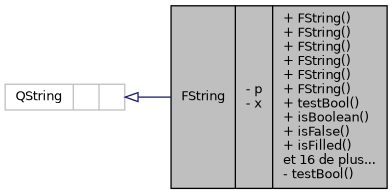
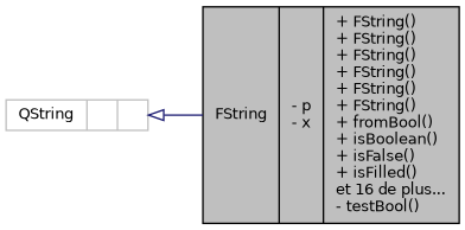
  digraph {
    rankdir=LR
    node [fontname=Helvetica fontsize=10 shape=record style=filled]
-   n1 [color=black fillcolor=grey75 fontcolor=black height=0.2 label="{FString\n|- p\l- x\l|+ FString()\l+ FString()\l+ FString()\l+ FString()\l+ FString()\l+ FString()\l+ testBool()\l+ isBoolean()\l+ isFalse()\l+ isFilled()\let 16 de plus...\l- testBool()\l}" width=0.4]
+   n1 [color=black fillcolor=grey75 fontcolor=black height=0.2 label="{FString\n|- p\l- x\l|+ FString()\l+ FString()\l+ FString()\l+ FString()\l+ FString()\l+ FString()\l+ fromBool()\l+ isBoolean()\l+ isFalse()\l+ isFilled()\let 16 de plus...\l- testBool()\l}" width=0.4]
    n2 [color=grey75 fillcolor=white height=0.2 label="{QString\n||}" width=0.4]
    n2 -> n1 [arrowtail=onormal color=midnightblue dir=back fontname=Helvetica fontsize=10 labelfontname=Helvetica labelfontsize=10 style=solid]
  }
